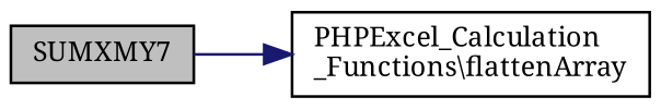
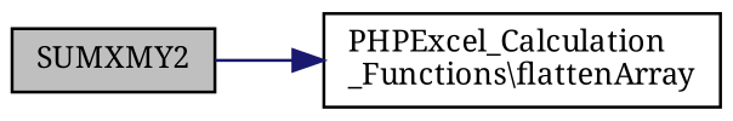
  digraph {
    rankdir=LR
    fontname="Noto Serif"
    node [color=black fontname="Noto Serif" fontsize=10 shape=record style=filled]
-   n1 [fillcolor=grey75 fontcolor=black height=0.2 label=SUMXMY7 width=0.4]
+   n1 [fillcolor=grey75 fontcolor=black height=0.2 label=SUMXMY2 width=0.4]
    n2 [fillcolor=white height=0.2 label="PHPExcel_Calculation\l_Functions\\flattenArray" width=0.4]
    n1 -> n2 [color=midnightblue fontname="Noto Serif" fontsize=10 labelfontname=Helvetica labelfontsize=10 style=solid]
  }
